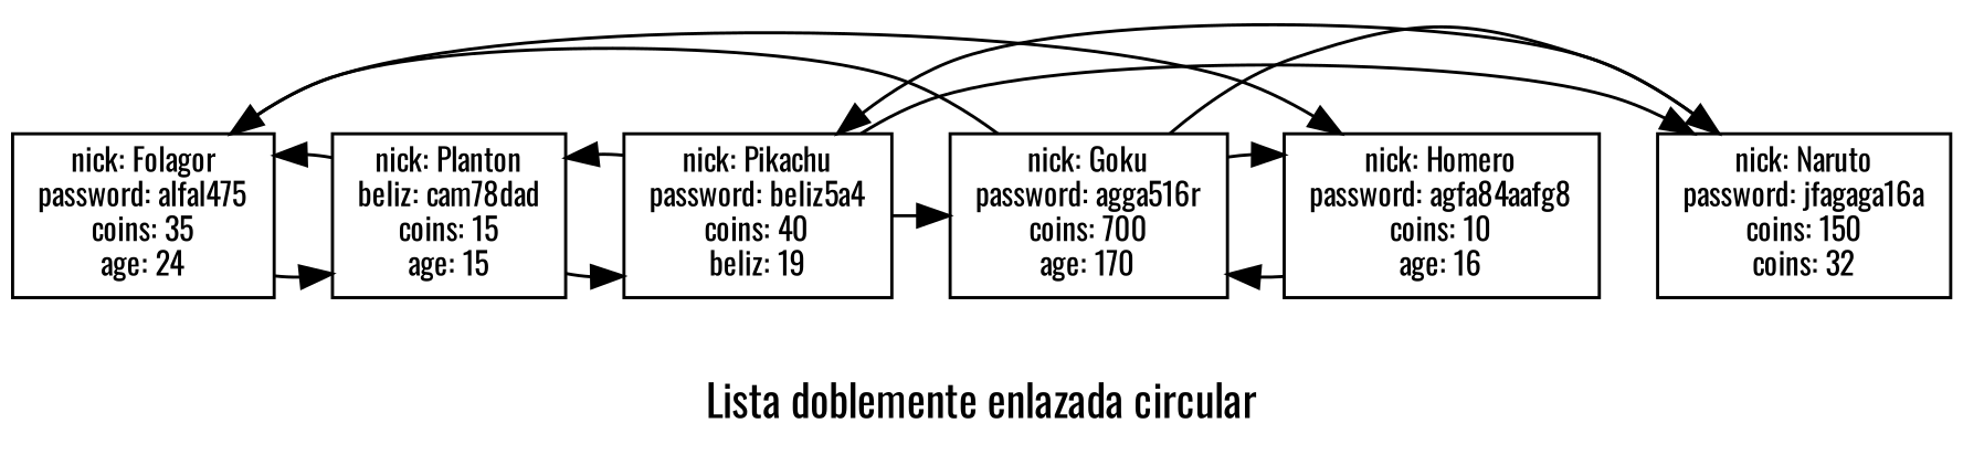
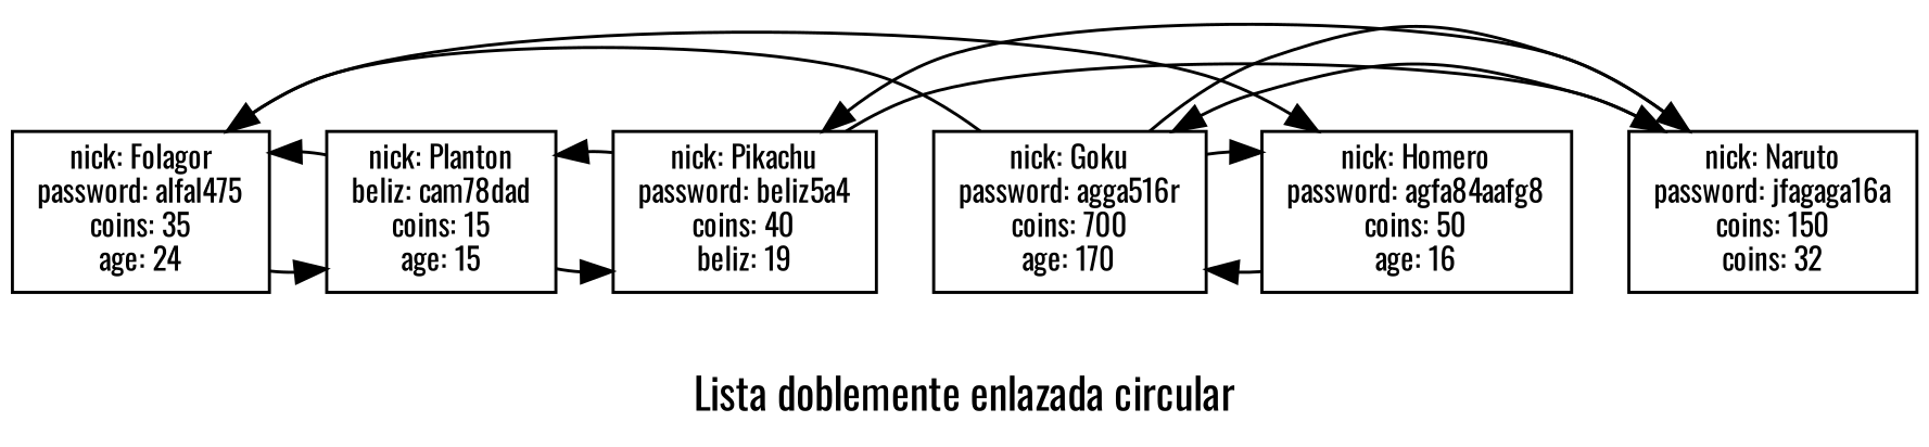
  digraph {
    fontname=Oswald
    label="Lista doblemente enlazada circular"
    node [fontname=Oswald fontsize="10pt" shape=box]
    edge [fontname=Oswald]
    n1 [label="nick: Folagor\npassword: alfal475\ncoins: 35\nage: 24"]
    n2 [label="nick: Planton\nbeliz: cam78dad\ncoins: 15\nage: 15"]
-   n3 [label="nick: Homero\npassword: agfa84aafg8\ncoins: 10\nage: 16"]
+   n3 [label="nick: Homero\npassword: agfa84aafg8\ncoins: 50\nage: 16"]
    n4 [label="nick: Pikachu\npassword: beliz5a4\ncoins: 40\nbeliz: 19"]
    n5 [label="nick: Naruto\npassword: jfagaga16a\ncoins: 150\ncoins: 32"]
    n6 [label="nick: Goku\npassword: agga516r\ncoins: 700\nage: 170"]
    subgraph sub_1 {
      rank=same
      n1
      n2
      n3
      n4
      n5
      n6
    }
    n1 -> n2
    n1 -> n3
    n2 -> n1
    n2 -> n4
    n3 -> n6
    n4 -> n2
    n4 -> n5
    n5 -> n4
-   n4 -> n6
+   n5 -> n6
    n6 -> n1
    n6 -> n3
    n6 -> n5
  }
